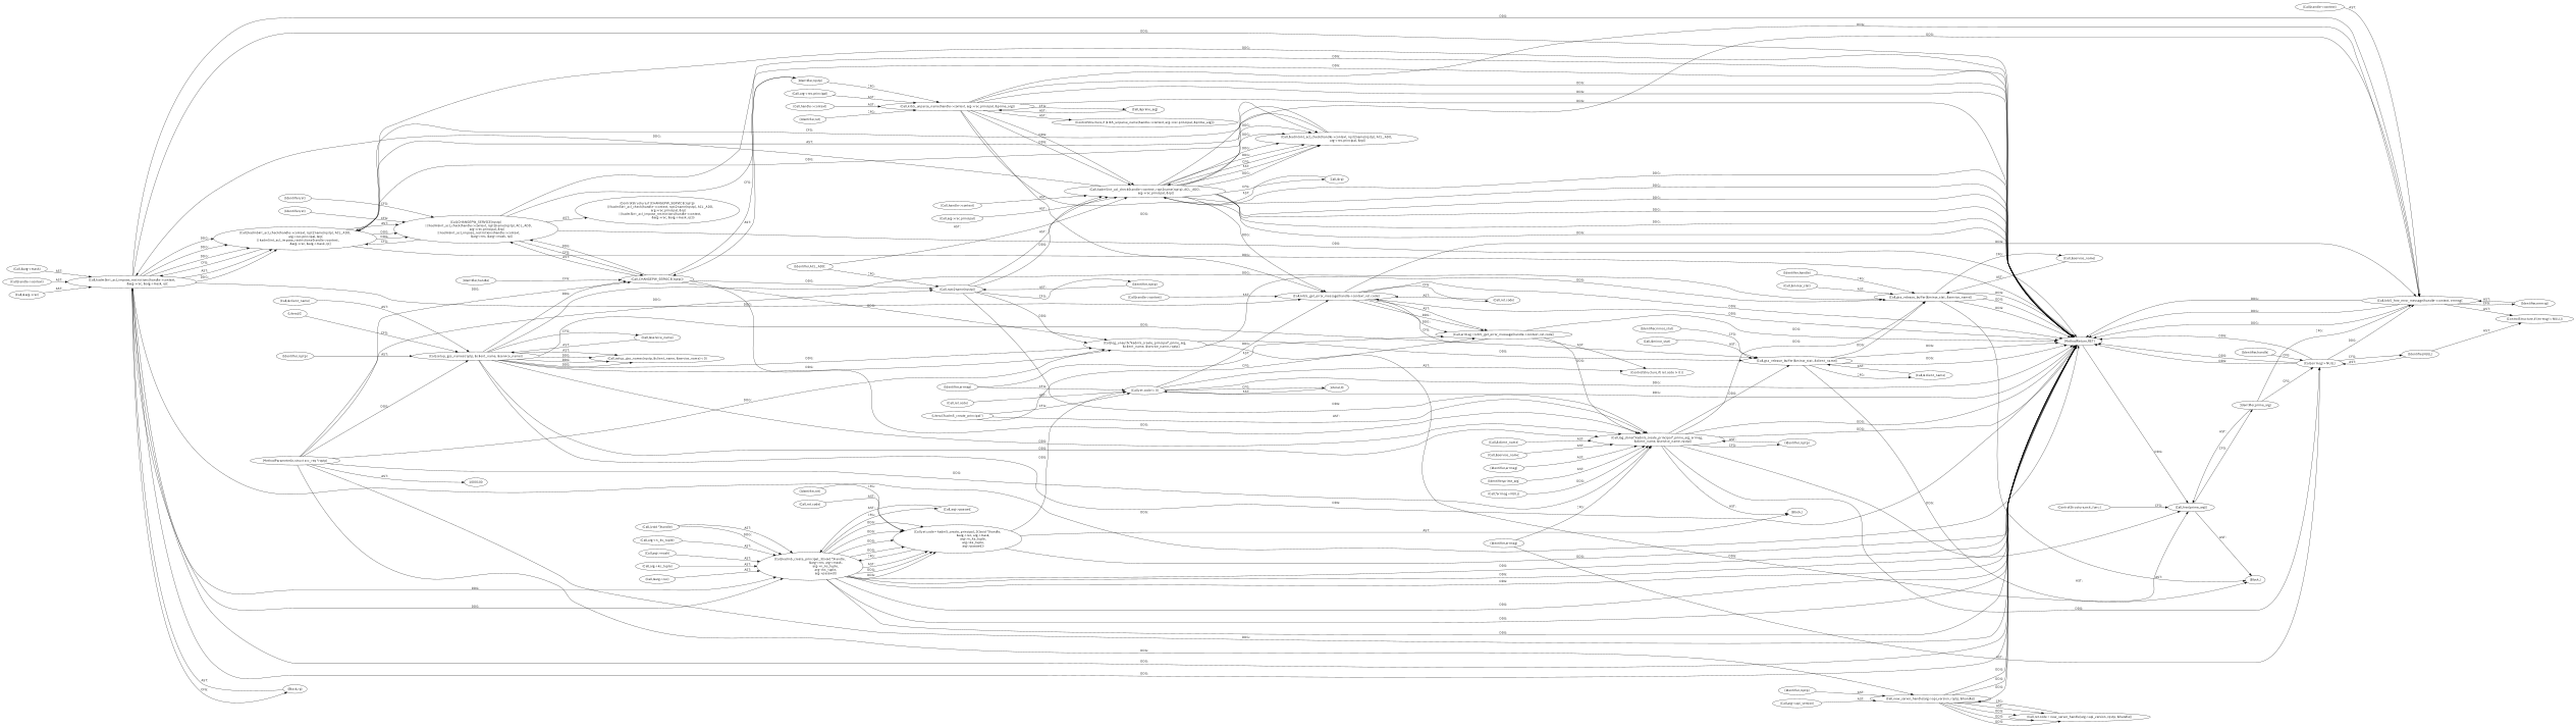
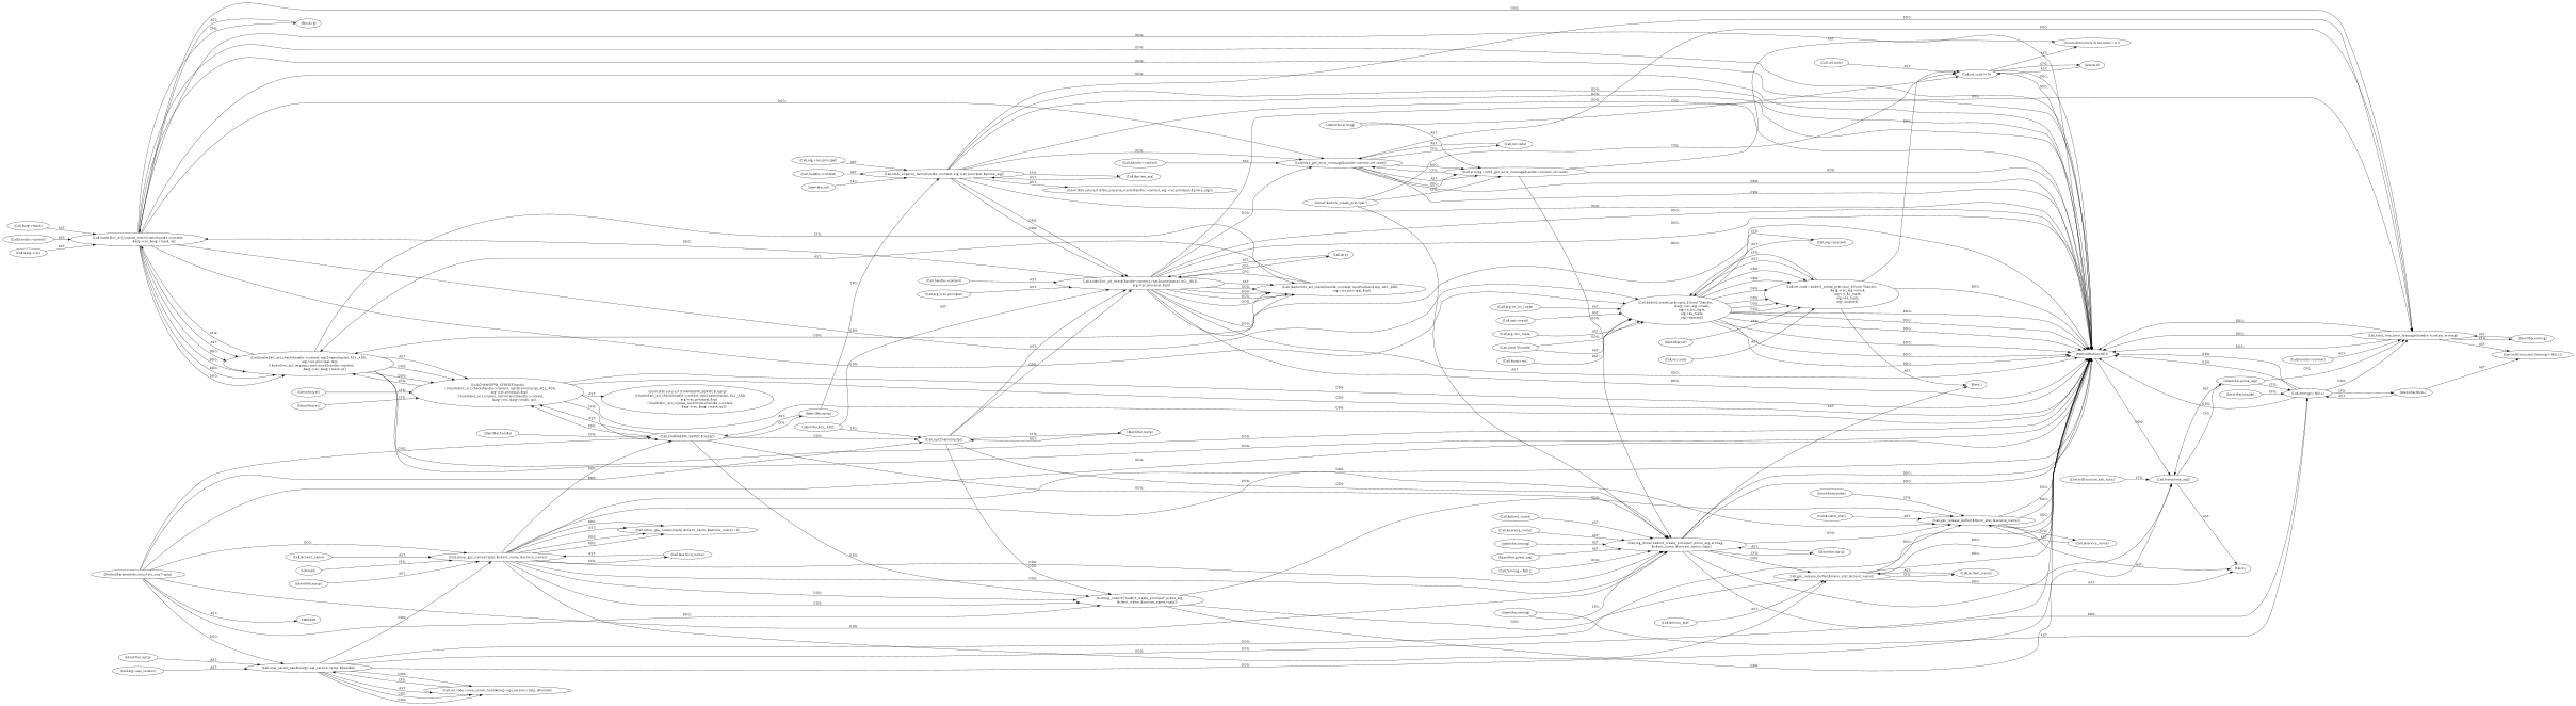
  digraph {
    fontname="IBM Plex Sans"
    rankdir=LR
    node [fontname="IBM Plex Sans"]
    edge [fontname="IBM Plex Sans"]
    n1 [label="(Call,kadm5int_acl_impose_restrictions(handle->context,\n                                            &arg->rec, &arg->mask, rp))"]
    n2 [label="(Call,!kadm5int_acl_check(handle->context, rqst2name(rqstp), ACL_ADD,\n                               arg->rec.principal, &rp)\n        || kadm5int_acl_impose_restrictions(handle->context,\n                                            &arg->rec, &arg->mask, rp))"]
    n3 [label="(Call,kadm5_create_principal_3((void *)handle,\n                                            &arg->rec, arg->mask,\n                                            arg->n_ks_tuple,\n                                            arg->ks_tuple,\n                                            arg->passwd))"]
    n4 [label="(Call,krb5_get_error_message(handle->context, ret.code))"]
    n5 [label="(Call,krb5_free_error_message(handle->context, errmsg))"]
    n6 [label="(Block,rp)"]
    n7 [label="(MethodReturn,RET)"]
    n8 [label="(Call,!kadm5int_acl_check(handle->context, rqst2name(rqstp), ACL_ADD,\n                               arg->rec.principal, &rp))"]
    n9 [label="(Call,CHANGEPW_SERVICE(rqstp)\n        || !kadm5int_acl_check(handle->context, rqst2name(rqstp), ACL_ADD,\n                               arg->rec.principal, &rp)\n        || kadm5int_acl_impose_restrictions(handle->context,\n                                            &arg->rec, &arg->mask, rp))"]
    n10 [label="(Call,ret.code = kadm5_create_principal_3((void *)handle,\n                                            &arg->rec, arg->mask,\n                                            arg->n_ks_tuple,\n                                            arg->ks_tuple,\n                                            arg->passwd))"]
    n11 [label="(Call,arg->passwd)"]
    n12 [label="(Call,errmsg = krb5_get_error_message(handle->context, ret.code))"]
    n13 [label="(Call,ret.code)"]
    n14 [label="(ControlStructure,if (errmsg != NULL))"]
    n15 [label="(Identifier,errmsg)"]
    n16 [label="(Call,free(prime_arg))"]
    n17 [label="(Call,kadm5int_acl_check(handle->context, rqst2name(rqstp), ACL_ADD,\n                               arg->rec.principal, &rp))"]
    n18 [label="(Call,&rp)"]
    n19 [label="(Call,krb5_unparse_name(handle->context, arg->rec.principal, &prime_arg))"]
    n20 [label="(ControlStructure,if (krb5_unparse_name(handle->context, arg->rec.principal, &prime_arg)))"]
    n21 [label="(Call,&prime_arg)"]
    n22 [label="(Call,rqst2name(rqstp))"]
    n23 [label="(Call,log_done(\"kadm5_create_principal\", prime_arg, errmsg,\n                 &client_name, &service_name, rqstp))"]
    n24 [label="(Identifier,rqstp)"]
    n25 [label="(Call,log_unauth(\"kadm5_create_principal\", prime_arg,\n                   &client_name, &service_name, rqstp))"]
    n26 [label="(Call,gss_release_buffer(&minor_stat, &client_name))"]
    n27 [label="(Call,gss_release_buffer(&minor_stat, &service_name))"]
    n28 [label="(Block,)"]
    n29 [label="(Call,errmsg != NULL)"]
    n30 [label="(Identifier,rqstp)"]
    n31 [label="(Call,CHANGEPW_SERVICE(rqstp))"]
    n32 [label="(Identifier,rqstp)"]
    n33 [label="(ControlStructure,if (CHANGEPW_SERVICE(rqstp)\n        || !kadm5int_acl_check(handle->context, rqst2name(rqstp), ACL_ADD,\n                               arg->rec.principal, &rp)\n        || kadm5int_acl_impose_restrictions(handle->context,\n                                            &arg->rec, &arg->mask, rp)))"]
    n34 [label="(Call,setup_gss_names(rqstp, &client_name, &service_name))"]
    n35 [label="(Call,&service_name)"]
    n36 [label="(Call,setup_gss_names(rqstp, &client_name, &service_name) < 0)"]
    n37 [label="(Block,)"]
    n38 [label="(Call,&client_name)"]
    n39 [label="(Call,&service_name)"]
    n40 [label="(Call,new_server_handle(arg->api_version, rqstp, &handle))"]
    n41 [label="(Call,ret.code = new_server_handle(arg->api_version, rqstp, &handle))"]
    n42 [label="(MethodParameterIn,struct svc_req *rqstp)"]
    1000100
    n44 [label="(Call,ret.code != 0)"]
    n45 [label="(ControlStructure,if( ret.code != 0 ))"]
    n46 [label="(Literal,0)"]
    n47 [label="(Identifier,NULL)"]
    n48 [label="(Identifier,prime_arg)"]
    n49 [label="(Identifier,ret)"]
    n50 [label="(Identifier,ret)"]
    n51 [label="(Identifier,rqstp)"]
    n52 [label="(Call,arg->ks_tuple)"]
    n53 [label="(ControlStructure,exit_func:)"]
    n54 [label="(Call,ret.code)"]
    n55 [label="(Identifier,errmsg)"]
    n56 [label="(Call,&arg->rec)"]
    n57 [label="(Call,&client_name)"]
    n58 [label="(Call,handle->context)"]
    n59 [label="(Call,handle->context)"]
    n60 [label="(Call,&service_name)"]
    n61 [label="(Literal,\"kadm5_create_principal\")"]
    n62 [label="(Call,(void *)handle)"]
    n63 [label="(Identifier,ACL_ADD)"]
    n64 [label="(Call,&arg->mask)"]
    n65 [label="(Identifier,ret)"]
    n66 [label="(Call,handle->context)"]
    n67 [label="(Identifier,errmsg)"]
    n68 [label="(Call,&client_name)"]
    n69 [label="(Identifier,handle)"]
    n70 [label="(Call,&arg->rec)"]
    n71 [label="(Identifier,ret)"]
    n72 [label="(Call,&minor_stat)"]
    n73 [label="(Call,arg->api_version)"]
    n74 [label="(Call,handle->context)"]
    n75 [label="(Call,arg->rec.principal)"]
    n76 [label="(Literal,0)"]
    n77 [label="(Identifier,prime_arg)"]
    n78 [label="(Identifier,rqstp)"]
    n79 [label="(Call,arg->n_ks_tuple)"]
    n80 [label="(Call,ret.code)"]
-   n81 [label="(Identifier,minor_stat)"]
    n82 [label="(Call,handle->context)"]
    n83 [label="(Identifier,errmsg)"]
    n84 [label="(Call,&minor_stat)"]
    n85 [label="(Identifier,handle)"]
    n86 [label="(Call,arg->rec.principal)"]
    n87 [label="(Call,arg->mask)"]
    n88 [label="(Identifier,handle)"]
    n89 [label="(Call,*errmsg = NULL)"]
    n1 -> n2 [label="AST: "]
    n1 -> n2 [label="DDG: "]
    n1 -> n2 [label="DDG: "]
    n1 -> n2 [label="DDG: "]
    n1 -> n2 [label="DDG: "]
    n1 -> n3 [label="DDG: "]
    n1 -> n3 [label="DDG: "]
    n1 -> n4 [label="DDG: "]
    n1 -> n5 [label="DDG: "]
    n1 -> n6 [label="CFG: "]
    n1 -> n7 [label="DDG: "]
    n1 -> n7 [label="DDG: "]
    n1 -> n7 [label="DDG: "]
    n1 -> n7 [label="DDG: "]
    n2 -> n1 [label="CFG: "]
    n2 -> n7 [label="DDG: "]
    n2 -> n7 [label="DDG: "]
    n2 -> n8 [label="CFG: "]
    n2 -> n9 [label="AST: "]
    n2 -> n9 [label="DDG: "]
    n2 -> n9 [label="DDG: "]
    n3 -> n7 [label="DDG: "]
    n3 -> n7 [label="DDG: "]
    n3 -> n7 [label="DDG: "]
    n3 -> n7 [label="DDG: "]
    n3 -> n7 [label="DDG: "]
    n3 -> n7 [label="DDG: "]
    n3 -> n10 [label="AST: "]
    n3 -> n10 [label="DDG: "]
    n3 -> n10 [label="DDG: "]
    n3 -> n10 [label="DDG: "]
    n3 -> n10 [label="DDG: "]
    n3 -> n10 [label="DDG: "]
    n3 -> n10 [label="DDG: "]
    n3 -> n11 [label="CFG: "]
    n4 -> n5 [label="DDG: "]
    n4 -> n7 [label="DDG: "]
    n4 -> n7 [label="DDG: "]
    n4 -> n12 [label="AST: "]
    n4 -> n12 [label="DDG: "]
    n4 -> n12 [label="DDG: "]
    n4 -> n13 [label="CFG: "]
    n5 -> n7 [label="DDG: "]
    n5 -> n7 [label="DDG: "]
    n5 -> n7 [label="DDG: "]
    n5 -> n14 [label="AST: "]
    n5 -> n15 [label="CFG: "]
    n6 -> n1 [label="AST: "]
    n7 -> n16 [label="DDG: "]
    n8 -> n2 [label="AST: "]
    n8 -> n2 [label="DDG: "]
    n8 -> n17 [label="CFG: "]
    n9 -> n2 [label="CFG: "]
    n9 -> n7 [label="DDG: "]
    n9 -> n7 [label="DDG: "]
    n9 -> n7 [label="DDG: "]
    n9 -> n31 [label="CFG: "]
    n9 -> n33 [label="AST: "]
    n10 -> n3 [label="CFG: "]
    n10 -> n7 [label="DDG: "]
    n10 -> n28 [label="AST: "]
    n10 -> n44 [label="DDG: "]
    n11 -> n3 [label="AST: "]
    n12 -> n4 [label="CFG: "]
    n12 -> n7 [label="DDG: "]
    n12 -> n23 [label="DDG: "]
    n12 -> n45 [label="AST: "]
    n13 -> n4 [label="AST: "]
    n15 -> n5 [label="AST: "]
    n16 -> n37 [label="AST: "]
    n16 -> n48 [label="CFG: "]
    n17 -> n1 [label="DDG: "]
    n17 -> n4 [label="DDG: "]
    n17 -> n5 [label="DDG: "]
    n17 -> n7 [label="DDG: "]
    n17 -> n7 [label="DDG: "]
    n17 -> n7 [label="DDG: "]
    n17 -> n7 [label="DDG: "]
    n17 -> n7 [label="DDG: "]
    n17 -> n8 [label="AST: "]
    n17 -> n8 [label="DDG: "]
    n17 -> n8 [label="DDG: "]
    n17 -> n8 [label="DDG: "]
    n17 -> n8 [label="DDG: "]
    n17 -> n8 [label="DDG: "]
    n17 -> n18 [label="CFG: "]
    n18 -> n17 [label="AST: "]
    n19 -> n4 [label="DDG: "]
    n19 -> n5 [label="DDG: "]
    n19 -> n7 [label="DDG: "]
    n19 -> n7 [label="DDG: "]
    n19 -> n7 [label="DDG: "]
    n19 -> n7 [label="DDG: "]
    n19 -> n17 [label="DDG: "]
    n19 -> n17 [label="DDG: "]
    n19 -> n20 [label="AST: "]
    n19 -> n21 [label="CFG: "]
    n21 -> n19 [label="AST: "]
    n22 -> n17 [label="AST: "]
    n22 -> n17 [label="DDG: "]
    n22 -> n23 [label="DDG: "]
    n22 -> n24 [label="CFG: "]
    n22 -> n25 [label="DDG: "]
    n23 -> n7 [label="DDG: "]
    n23 -> n7 [label="DDG: "]
    n23 -> n16 [label="DDG: "]
    n23 -> n26 [label="DDG: "]
    n23 -> n27 [label="DDG: "]
    n23 -> n28 [label="AST: "]
    n23 -> n29 [label="DDG: "]
    n23 -> n30 [label="CFG: "]
    n24 -> n22 [label="AST: "]
    n25 -> n16 [label="DDG: "]
    n25 -> n26 [label="DDG: "]
    n25 -> n27 [label="DDG: "]
    n26 -> n7 [label="DDG: "]
    n26 -> n7 [label="DDG: "]
    n26 -> n27 [label="DDG: "]
    n26 -> n37 [label="AST: "]
    n26 -> n38 [label="CFG: "]
    n27 -> n7 [label="DDG: "]
    n27 -> n7 [label="DDG: "]
    n27 -> n7 [label="DDG: "]
    n27 -> n37 [label="AST: "]
    n27 -> n39 [label="CFG: "]
    n29 -> n5 [label="DDG: "]
    n29 -> n7 [label="DDG: "]
    n29 -> n7 [label="DDG: "]
    n29 -> n7 [label="DDG: "]
    n29 -> n47 [label="CFG: "]
    n30 -> n23 [label="AST: "]
    n31 -> n9 [label="AST: "]
    n31 -> n9 [label="DDG: "]
    n31 -> n22 [label="DDG: "]
    n31 -> n23 [label="DDG: "]
    n31 -> n25 [label="DDG: "]
    n31 -> n32 [label="CFG: "]
    n32 -> n19 [label="CFG: "]
    n32 -> n31 [label="AST: "]
    n34 -> n7 [label="DDG: "]
    n34 -> n23 [label="DDG: "]
    n34 -> n23 [label="DDG: "]
    n34 -> n25 [label="DDG: "]
    n34 -> n25 [label="DDG: "]
    n34 -> n26 [label="DDG: "]
    n34 -> n27 [label="DDG: "]
    n34 -> n31 [label="DDG: "]
    n34 -> n35 [label="CFG: "]
    n34 -> n36 [label="AST: "]
    n34 -> n36 [label="DDG: "]
    n34 -> n36 [label="DDG: "]
    n34 -> n36 [label="DDG: "]
    n35 -> n34 [label="AST: "]
    n38 -> n26 [label="AST: "]
    n39 -> n27 [label="AST: "]
    n40 -> n7 [label="DDG: "]
    n40 -> n7 [label="DDG: "]
    n40 -> n7 [label="DDG: "]
+   n40 -> n34 [label="DDG: "]
    n40 -> n41 [label="AST: "]
    n40 -> n41 [label="DDG: "]
    n40 -> n41 [label="DDG: "]
    n40 -> n41 [label="DDG: "]
    n41 -> n40 [label="CFG: "]
    n42 -> n7 [label="DDG: "]
    n42 -> n22 [label="DDG: "]
    n42 -> n23 [label="DDG: "]
    n42 -> n25 [label="DDG: "]
    n42 -> n31 [label="DDG: "]
    n42 -> n34 [label="DDG: "]
    n42 -> n40 [label="DDG: "]
    n42 -> 1000100 [label="AST: "]
-   n44 -> n4 [label="DDG: "]
    n44 -> n7 [label="DDG: "]
    n44 -> n7 [label="DDG: "]
    n44 -> n45 [label="AST: "]
    n44 -> n46 [label="CFG: "]
    n46 -> n44 [label="AST: "]
    n47 -> n14 [label="AST: "]
    n47 -> n29 [label="AST: "]
    n48 -> n5 [label="CFG: "]
    n48 -> n16 [label="AST: "]
    n48 -> n29 [label="CFG: "]
    n49 -> n9 [label="CFG: "]
    n50 -> n9 [label="CFG: "]
    n51 -> n40 [label="AST: "]
    n52 -> n3 [label="AST: "]
    n53 -> n16 [label="CFG: "]
    n54 -> n44 [label="AST: "]
    n55 -> n12 [label="AST: "]
    n55 -> n44 [label="CFG: "]
    n56 -> n3 [label="AST: "]
    n57 -> n23 [label="AST: "]
    n58 -> n5 [label="AST: "]
    n59 -> n19 [label="AST: "]
    n60 -> n23 [label="AST: "]
    n61 -> n12 [label="CFG: "]
    n61 -> n23 [label="AST: "]
    n61 -> n44 [label="CFG: "]
    n62 -> n3 [label="AST: "]
    n62 -> n3 [label="DDG: "]
    n63 -> n17 [label="AST: "]
    n63 -> n22 [label="CFG: "]
    n64 -> n1 [label="AST: "]
    n65 -> n10 [label="CFG: "]
    n66 -> n1 [label="AST: "]
    n67 -> n23 [label="AST: "]
    n68 -> n34 [label="AST: "]
    n69 -> n31 [label="CFG: "]
    n70 -> n1 [label="AST: "]
    n71 -> n19 [label="CFG: "]
    n72 -> n27 [label="AST: "]
    n73 -> n40 [label="AST: "]
    n74 -> n17 [label="AST: "]
    n75 -> n19 [label="AST: "]
    n76 -> n34 [label="CFG: "]
    n77 -> n23 [label="AST: "]
    n78 -> n34 [label="AST: "]
    n79 -> n3 [label="AST: "]
    n80 -> n10 [label="AST: "]
-   n81 -> n26 [label="CFG: "]
    n82 -> n4 [label="AST: "]
    n83 -> n23 [label="CFG: "]
    n83 -> n29 [label="AST: "]
    n84 -> n26 [label="AST: "]
    n85 -> n29 [label="CFG: "]
    n86 -> n17 [label="AST: "]
    n87 -> n3 [label="AST: "]
    n88 -> n27 [label="CFG: "]
    n89 -> n23 [label="DDG: "]
  }
